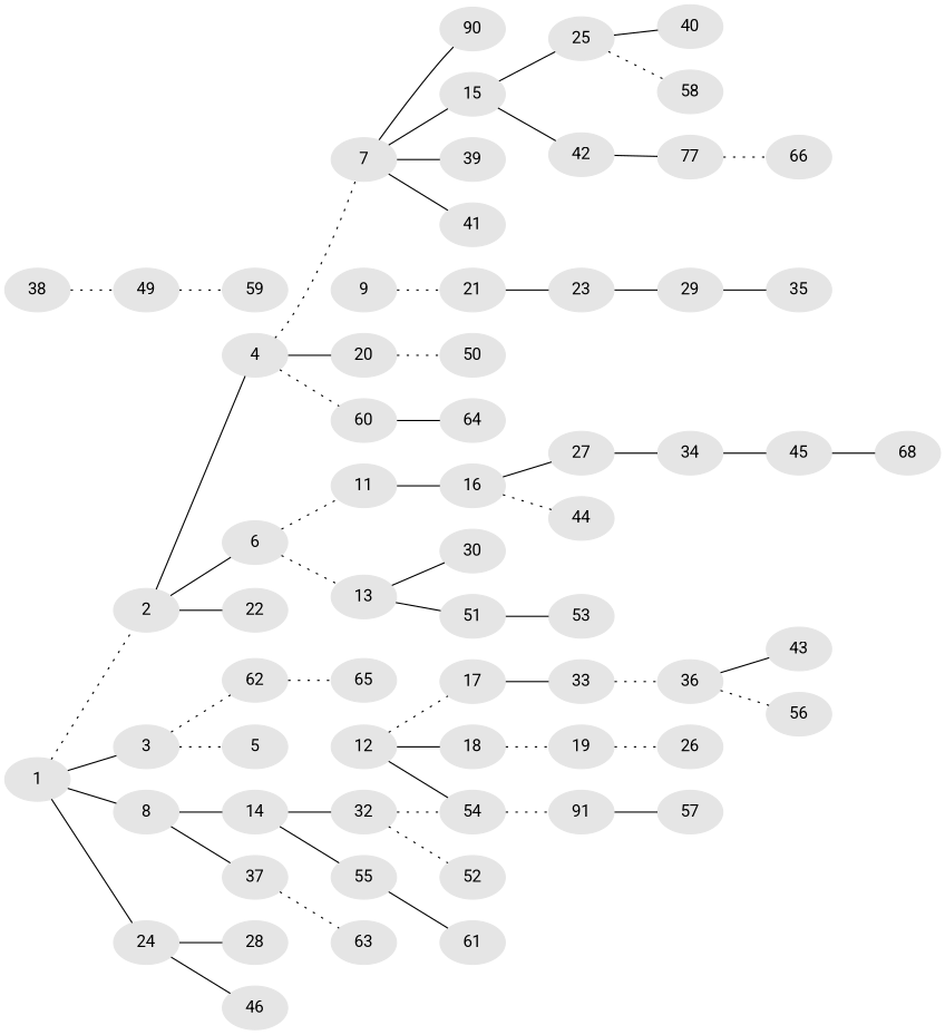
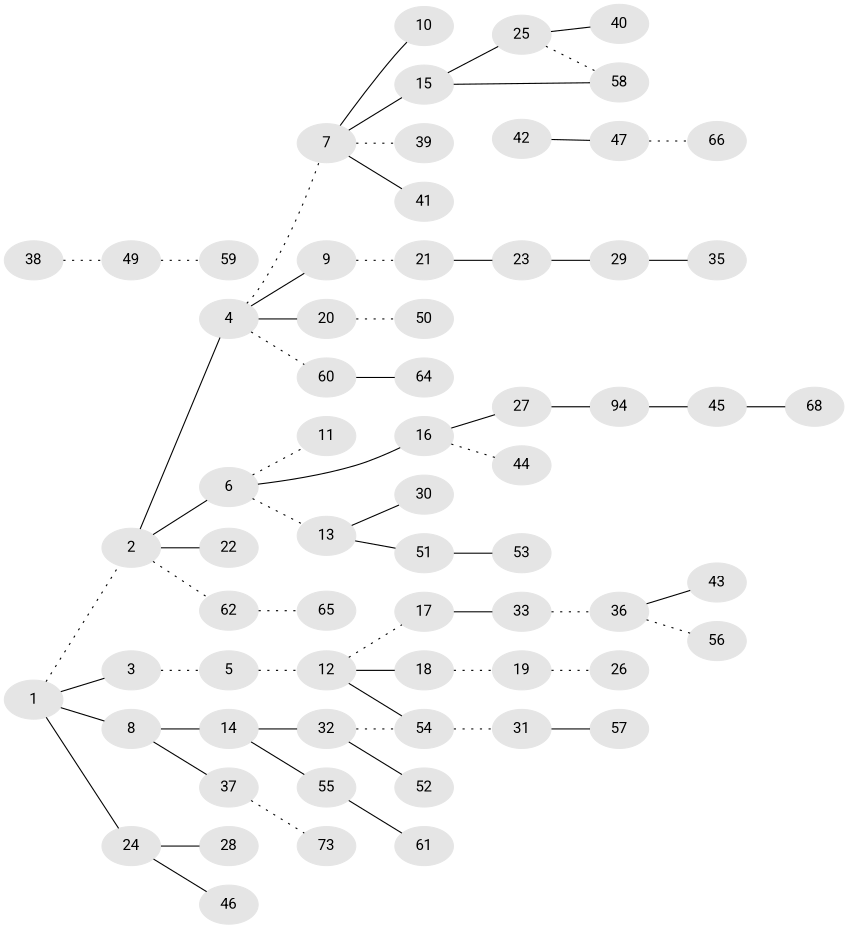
  graph {
    fontname=Roboto
    rankdir=LR
    node [color=gray90 fontname=Roboto style=filled]
    edge [fontname=Roboto style=solid]
    1
    2
    3
    8
    24
    4
    6
    22
    62
    5
    14
    37
    28
    46
    7
    9
    20
    60
    11
    13
    65
    12
-   10 [label=90]
+   10
    15
    39
    41
    21
    50
    64
    17
    18
    54
    16
    30
    51
    25
    42
    32
    55
-   63
+   63 [label=73]
    23
    27
    44
    33
    19
-   31 [label=91]
+   31
    53
    52
    61
    40
    58
-   47 [label=77]
-   34
+   47
+   34 [label=94]
    36
    26
    57
    29
    35
    45
    38
    49
    43
    56
    n64 [label=68]
    59
    66
    1 -- 2 [style=dotted]
    1 -- 3
    1 -- 8
    1 -- 24
    2 -- 4
    2 -- 6
    2 -- 22
-   3 -- 62 [style=dotted]
+   2 -- 62 [style=dotted]
    3 -- 5 [style=dotted]
    8 -- 14
    8 -- 37
    24 -- 28
    24 -- 46
    4 -- 7 [style=dotted]
+   4 -- 9
    4 -- 20
    4 -- 60 [style=dotted]
    6 -- 11 [style=dotted]
    6 -- 13 [style=dotted]
    62 -- 65 [style=dotted]
+   5 -- 12 [style=dotted]
    14 -- 32
    14 -- 55
    37 -- 63 [style=dotted]
    7 -- 10
    7 -- 15
-   7 -- 39
+   7 -- 39 [style=dotted]
    7 -- 41
    9 -- 21 [style=dotted]
    20 -- 50 [style=dotted]
    60 -- 64
-   11 -- 16
+   6 -- 16
    13 -- 30
    13 -- 51
    12 -- 17 [style=dotted]
    12 -- 18
    12 -- 54
    15 -- 25
-   15 -- 42
+   15 -- 58
    21 -- 23
    17 -- 33
    18 -- 19 [style=dotted]
    54 -- 31 [style=dotted]
    16 -- 27
    16 -- 44 [style=dotted]
    51 -- 53
    25 -- 40
    25 -- 58 [style=dotted]
    42 -- 47
    32 -- 54 [style=dotted]
-   32 -- 52 [style=dotted]
+   32 -- 52
    55 -- 61
    23 -- 29
    27 -- 34
    33 -- 36 [style=dotted]
    19 -- 26 [style=dotted]
    31 -- 57
    47 -- 66 [style=dotted]
    34 -- 45
    36 -- 43
    36 -- 56 [style=dotted]
    29 -- 35
    45 -- n64
    38 -- 49 [style=dotted]
    49 -- 59 [style=dotted]
  }
